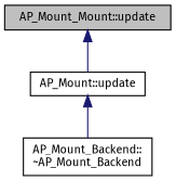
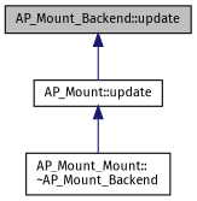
  digraph {
    fontname="Fira Sans"
    rankdir=TB
    node [color=black fillcolor=white fontname="Fira Sans" fontsize=10 shape=record style=filled]
    edge [color=midnightblue dir=back fontname="Fira Sans" fontsize=10 labelfontname=Helvetica labelfontsize=10 style=solid]
-   n1 [fillcolor=grey75 fontcolor=black height=0.2 label="AP_Mount_Mount::update" width=0.4]
+   n1 [fillcolor=grey75 fontcolor=black height=0.2 label="AP_Mount_Backend::update" width=0.4]
    n2 [height=0.2 label="AP_Mount::update" width=0.4]
-   n3 [height=0.2 label="AP_Mount_Backend::\l~AP_Mount_Backend" width=0.4]
+   n3 [height=0.2 label="AP_Mount_Mount::\l~AP_Mount_Backend" width=0.4]
    n1 -> n2
    n2 -> n3
  }
